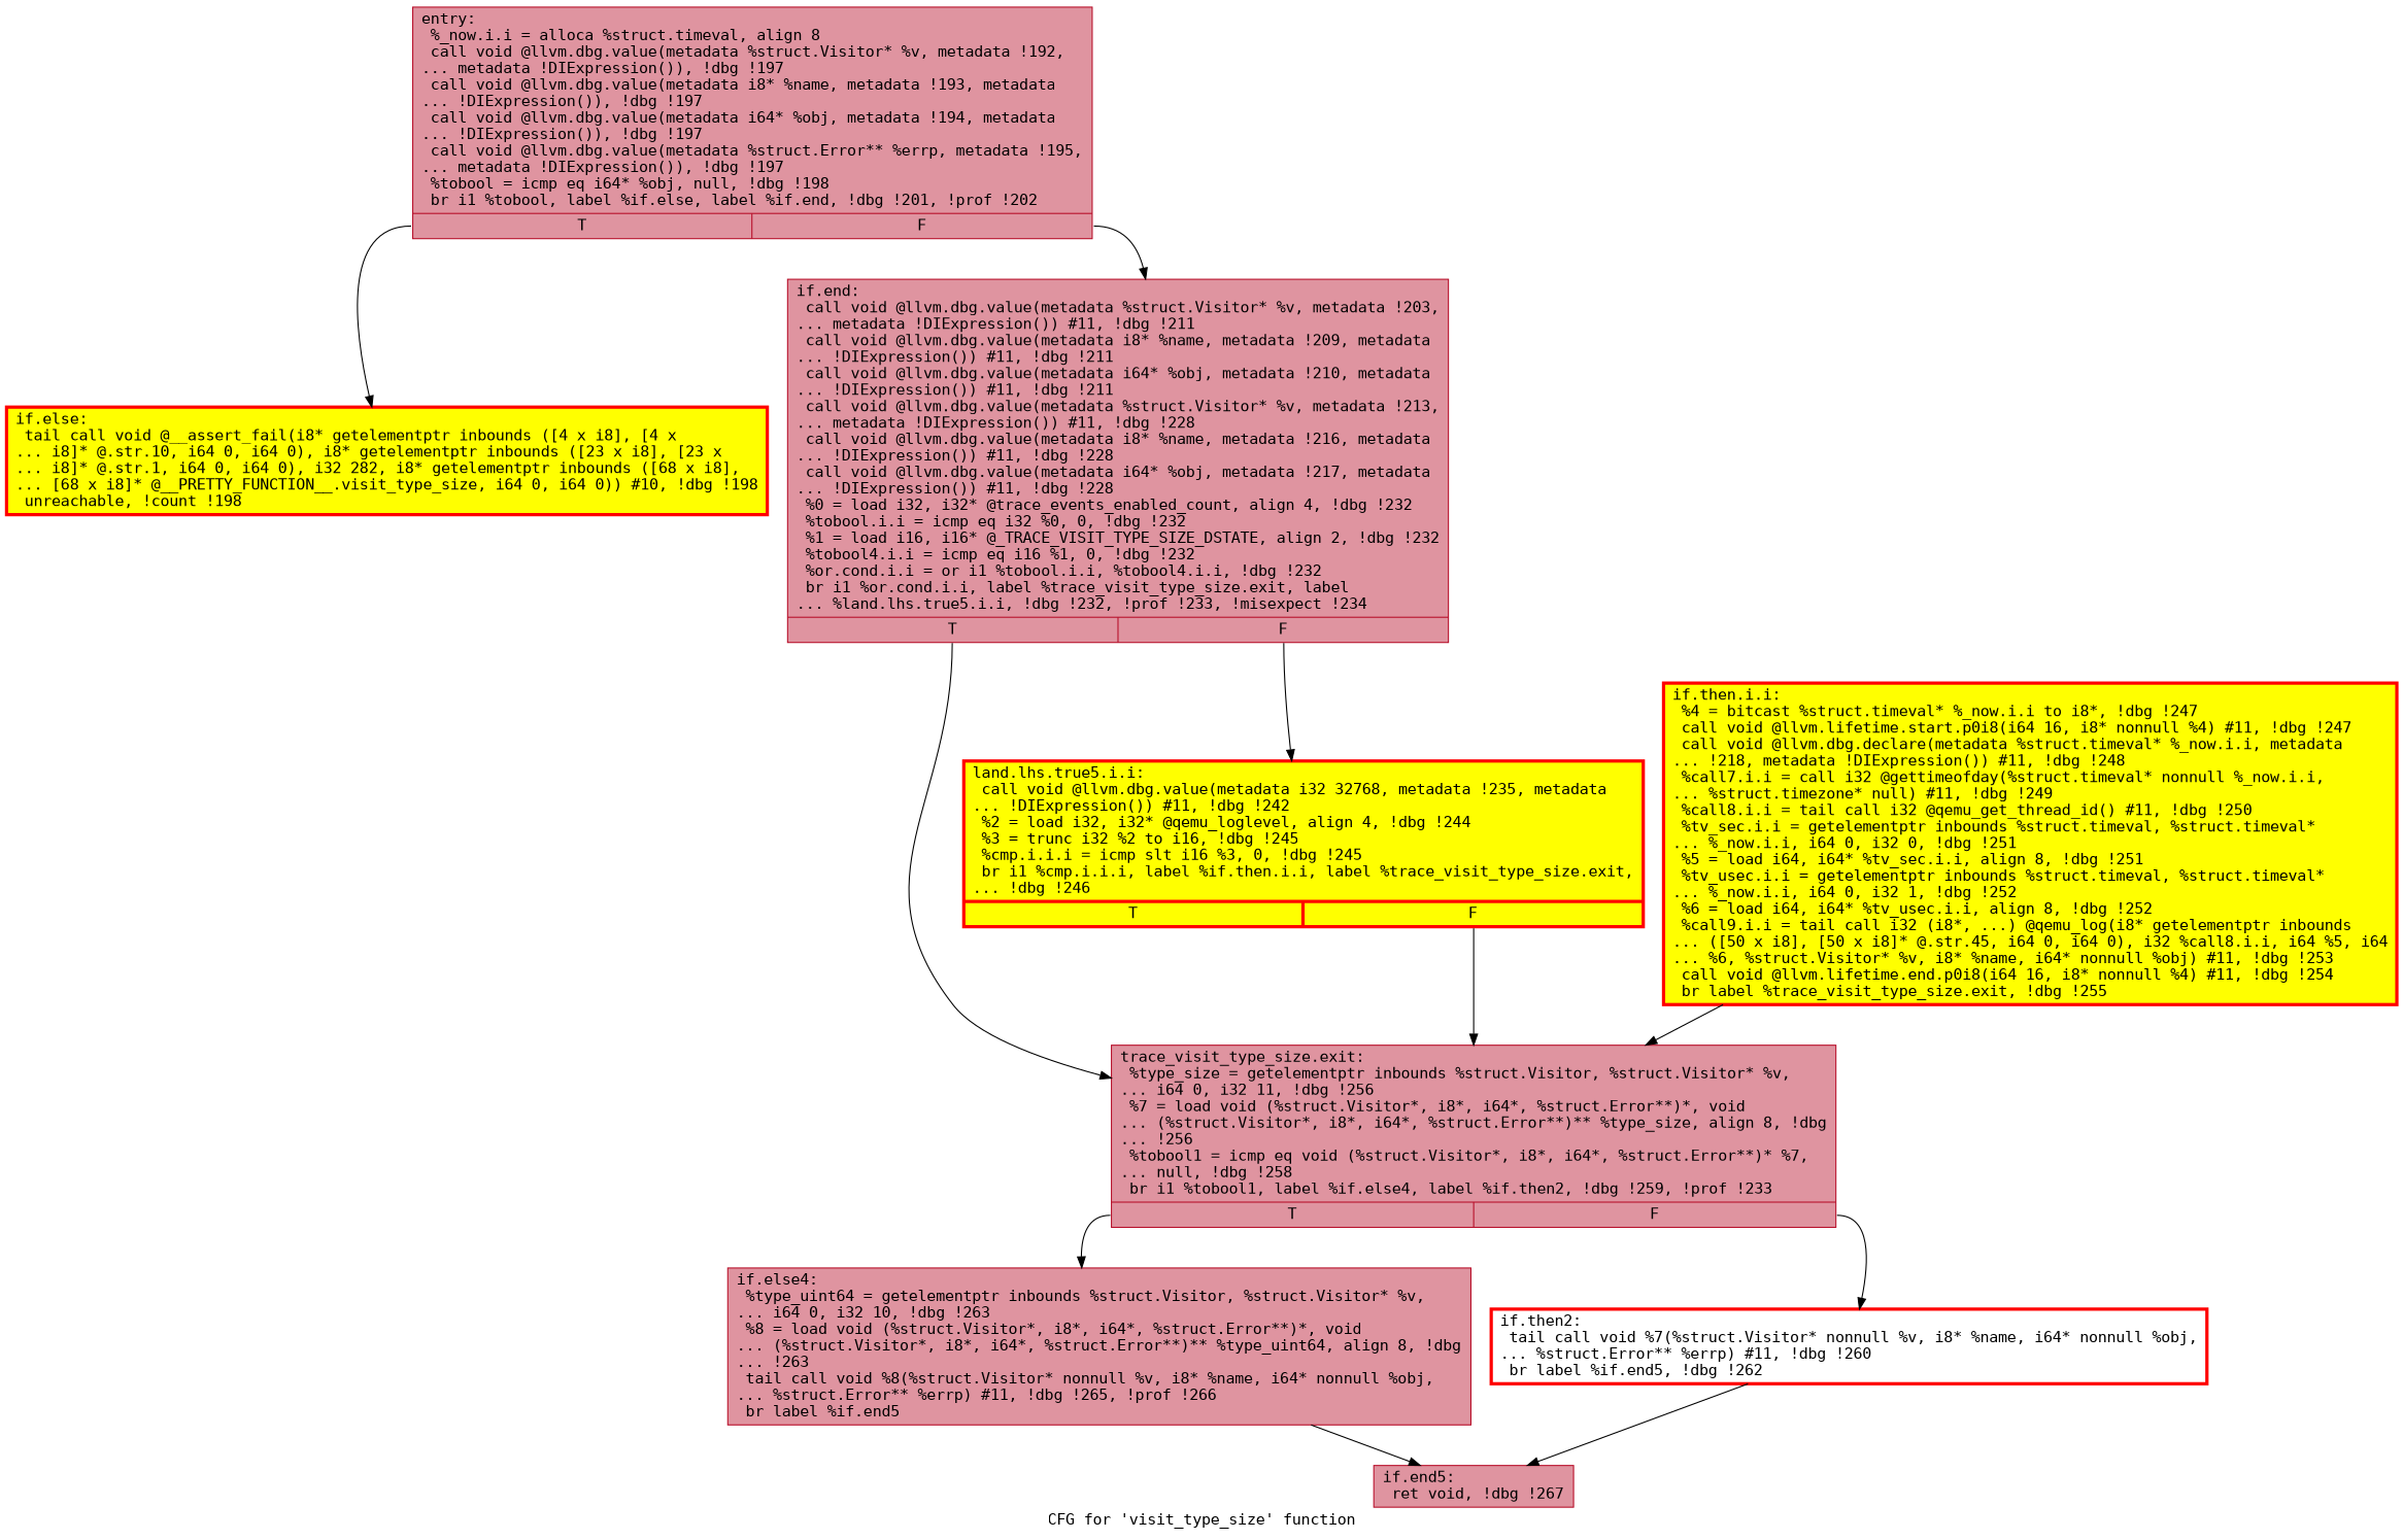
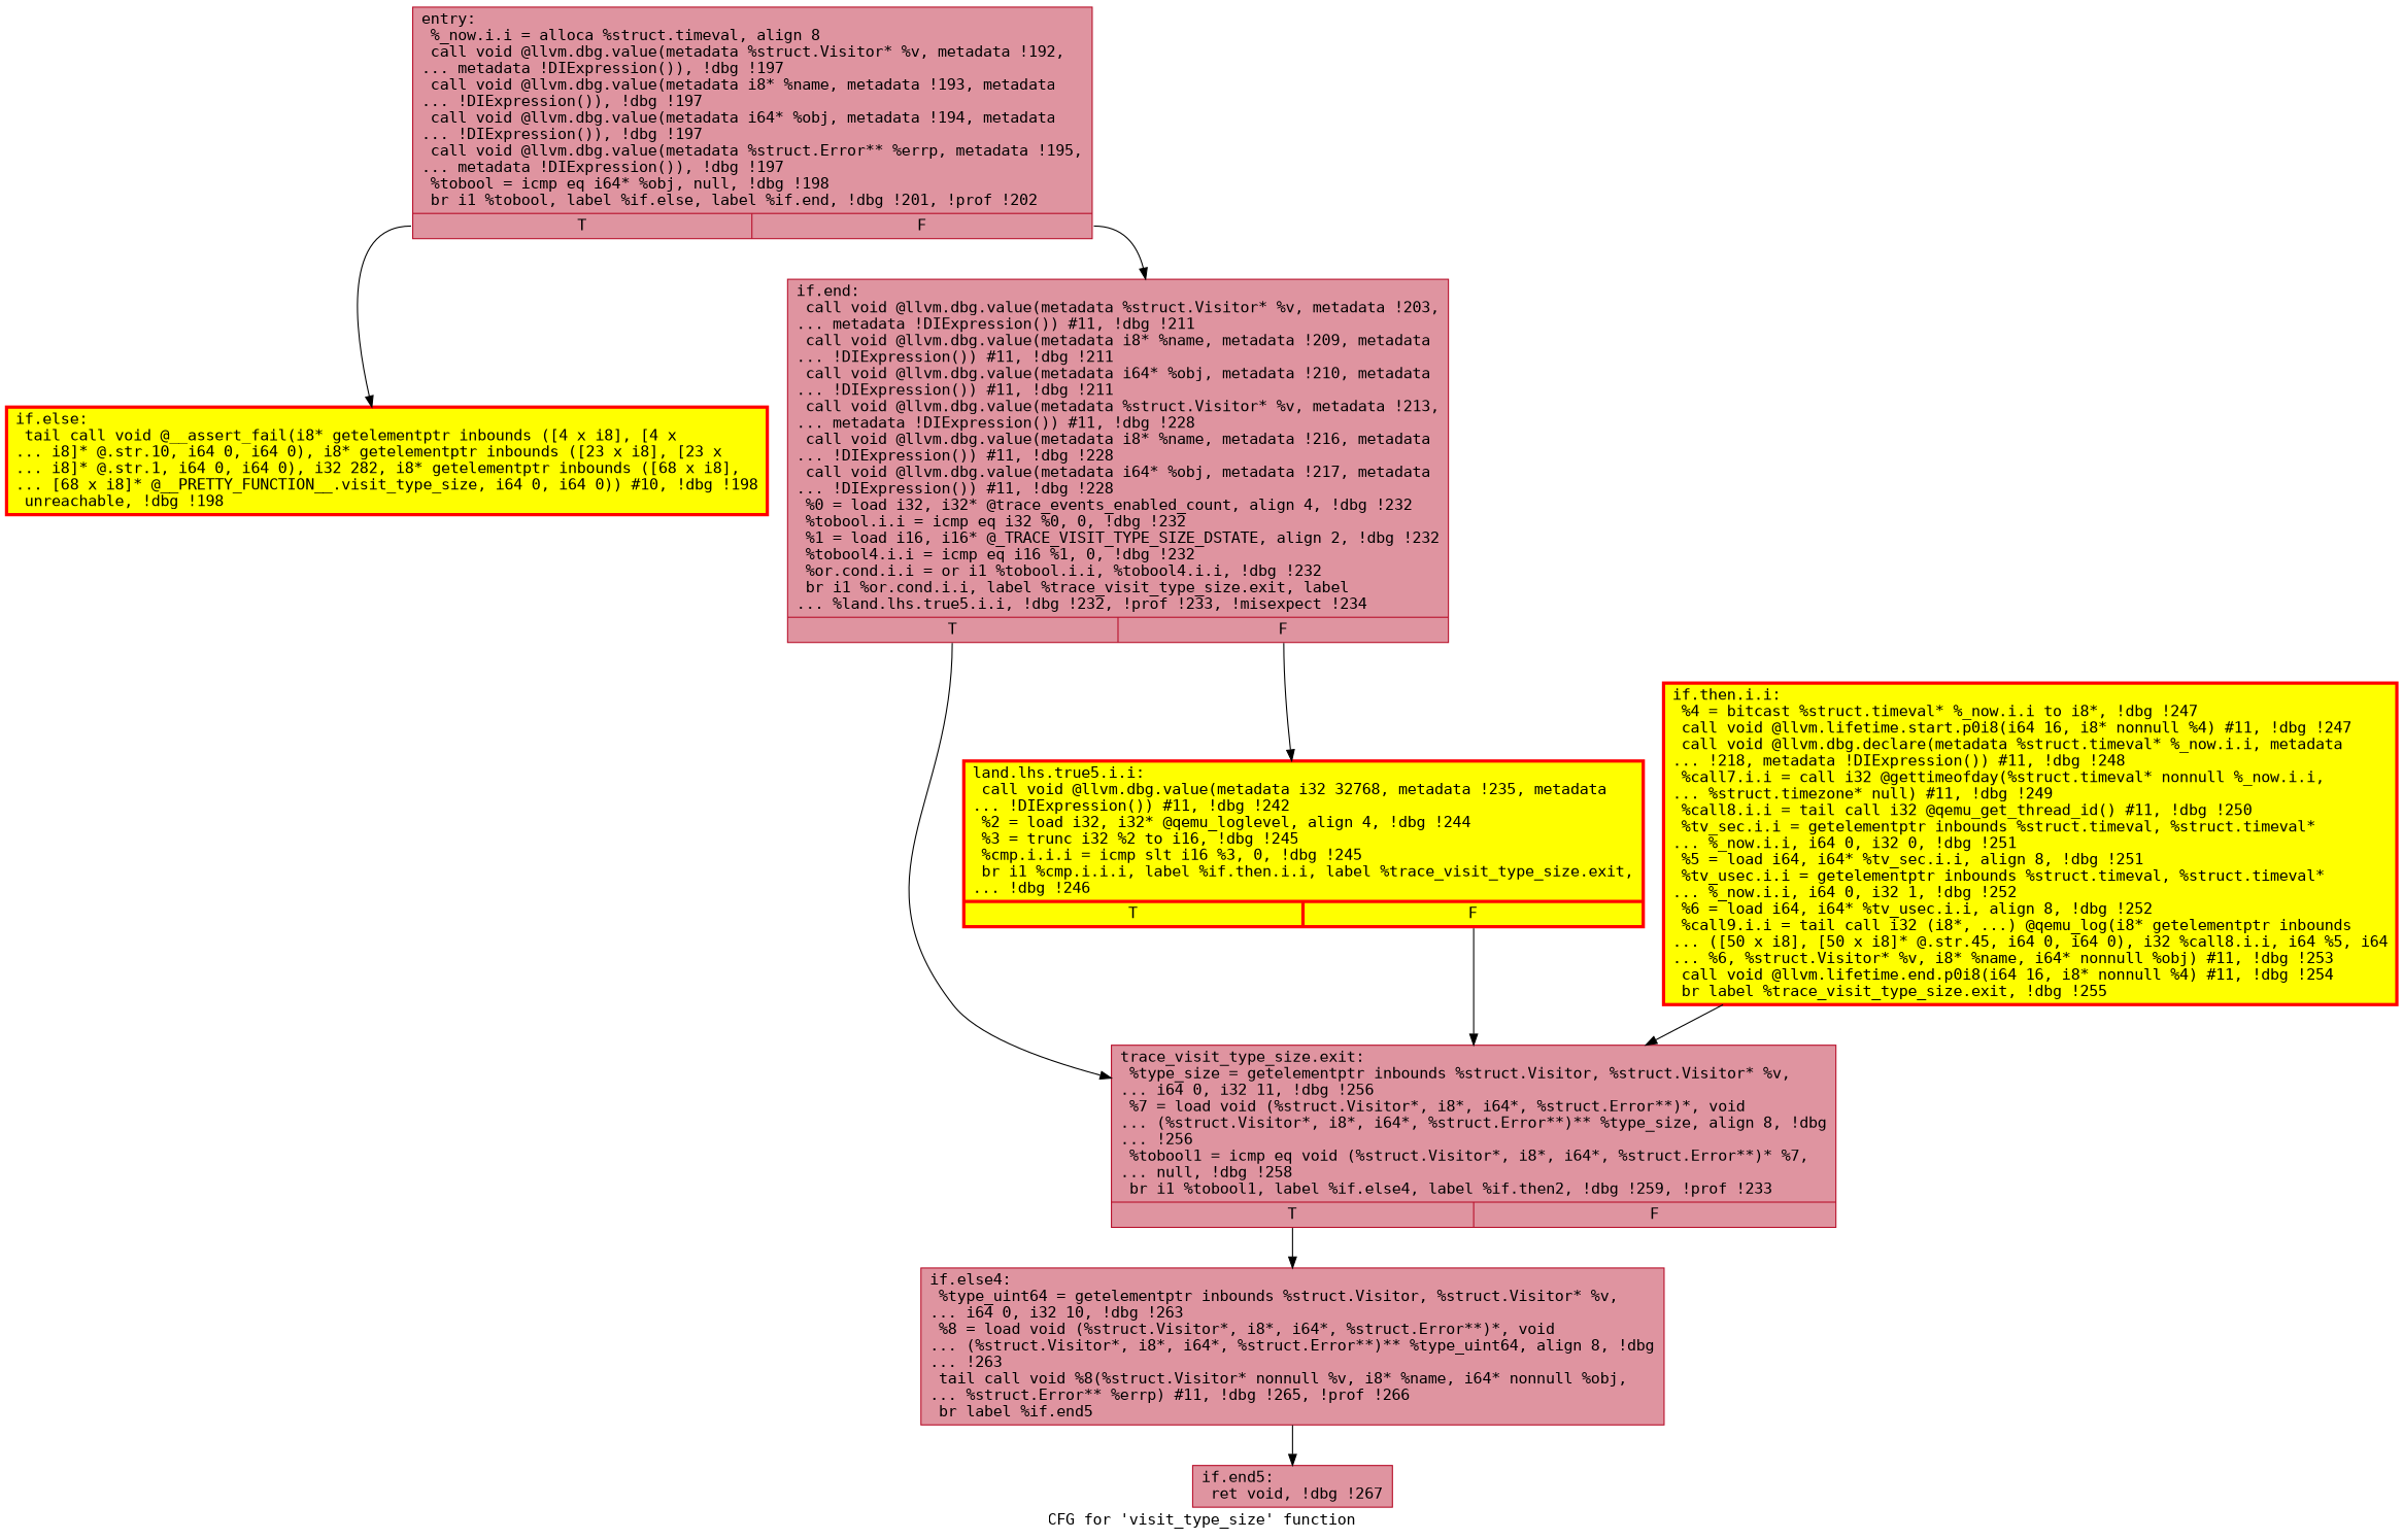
  digraph {
    fontname="DejaVu Sans Mono"
    label="CFG for 'visit_type_size' function"
    node [color="#b70d28ff" fillcolor="#b70d2870" fontname="DejaVu Sans Mono" shape=record style=filled]
    edge [fontname="DejaVu Sans Mono" tailport=s0]
    n1 [label="{entry:\l  %_now.i.i = alloca %struct.timeval, align 8\l  call void @llvm.dbg.value(metadata %struct.Visitor* %v, metadata !192,\l... metadata !DIExpression()), !dbg !197\l  call void @llvm.dbg.value(metadata i8* %name, metadata !193, metadata\l... !DIExpression()), !dbg !197\l  call void @llvm.dbg.value(metadata i64* %obj, metadata !194, metadata\l... !DIExpression()), !dbg !197\l  call void @llvm.dbg.value(metadata %struct.Error** %errp, metadata !195,\l... metadata !DIExpression()), !dbg !197\l  %tobool = icmp eq i64* %obj, null, !dbg !198\l  br i1 %tobool, label %if.else, label %if.end, !dbg !201, !prof !202\l|{<s0>T|<s1>F}}"]
-   n2 [color=red fillcolor=yellow label="{if.else:                                          \l  tail call void @__assert_fail(i8* getelementptr inbounds ([4 x i8], [4 x\l... i8]* @.str.10, i64 0, i64 0), i8* getelementptr inbounds ([23 x i8], [23 x\l... i8]* @.str.1, i64 0, i64 0), i32 282, i8* getelementptr inbounds ([68 x i8],\l... [68 x i8]* @__PRETTY_FUNCTION__.visit_type_size, i64 0, i64 0)) #10, !dbg !198\l  unreachable, !count !198\l}" penwidth=3.0]
+   n2 [color=red fillcolor=yellow label="{if.else:                                          \l  tail call void @__assert_fail(i8* getelementptr inbounds ([4 x i8], [4 x\l... i8]* @.str.10, i64 0, i64 0), i8* getelementptr inbounds ([23 x i8], [23 x\l... i8]* @.str.1, i64 0, i64 0), i32 282, i8* getelementptr inbounds ([68 x i8],\l... [68 x i8]* @__PRETTY_FUNCTION__.visit_type_size, i64 0, i64 0)) #10, !dbg !198\l  unreachable, !dbg !198\l}" penwidth=3.0]
    n3 [label="{if.end:                                           \l  call void @llvm.dbg.value(metadata %struct.Visitor* %v, metadata !203,\l... metadata !DIExpression()) #11, !dbg !211\l  call void @llvm.dbg.value(metadata i8* %name, metadata !209, metadata\l... !DIExpression()) #11, !dbg !211\l  call void @llvm.dbg.value(metadata i64* %obj, metadata !210, metadata\l... !DIExpression()) #11, !dbg !211\l  call void @llvm.dbg.value(metadata %struct.Visitor* %v, metadata !213,\l... metadata !DIExpression()) #11, !dbg !228\l  call void @llvm.dbg.value(metadata i8* %name, metadata !216, metadata\l... !DIExpression()) #11, !dbg !228\l  call void @llvm.dbg.value(metadata i64* %obj, metadata !217, metadata\l... !DIExpression()) #11, !dbg !228\l  %0 = load i32, i32* @trace_events_enabled_count, align 4, !dbg !232\l  %tobool.i.i = icmp eq i32 %0, 0, !dbg !232\l  %1 = load i16, i16* @_TRACE_VISIT_TYPE_SIZE_DSTATE, align 2, !dbg !232\l  %tobool4.i.i = icmp eq i16 %1, 0, !dbg !232\l  %or.cond.i.i = or i1 %tobool.i.i, %tobool4.i.i, !dbg !232\l  br i1 %or.cond.i.i, label %trace_visit_type_size.exit, label\l... %land.lhs.true5.i.i, !dbg !232, !prof !233, !misexpect !234\l|{<s0>T|<s1>F}}"]
    n4 [label="{trace_visit_type_size.exit:                       \l  %type_size = getelementptr inbounds %struct.Visitor, %struct.Visitor* %v,\l... i64 0, i32 11, !dbg !256\l  %7 = load void (%struct.Visitor*, i8*, i64*, %struct.Error**)*, void\l... (%struct.Visitor*, i8*, i64*, %struct.Error**)** %type_size, align 8, !dbg\l... !256\l  %tobool1 = icmp eq void (%struct.Visitor*, i8*, i64*, %struct.Error**)* %7,\l... null, !dbg !258\l  br i1 %tobool1, label %if.else4, label %if.then2, !dbg !259, !prof !233\l|{<s0>T|<s1>F}}"]
    n5 [color=red fillcolor=yellow label="{land.lhs.true5.i.i:                               \l  call void @llvm.dbg.value(metadata i32 32768, metadata !235, metadata\l... !DIExpression()) #11, !dbg !242\l  %2 = load i32, i32* @qemu_loglevel, align 4, !dbg !244\l  %3 = trunc i32 %2 to i16, !dbg !245\l  %cmp.i.i.i = icmp slt i16 %3, 0, !dbg !245\l  br i1 %cmp.i.i.i, label %if.then.i.i, label %trace_visit_type_size.exit,\l... !dbg !246\l|{<s0>T|<s1>F}}" penwidth=3.0]
    n6 [label="{if.else4:                                         \l  %type_uint64 = getelementptr inbounds %struct.Visitor, %struct.Visitor* %v,\l... i64 0, i32 10, !dbg !263\l  %8 = load void (%struct.Visitor*, i8*, i64*, %struct.Error**)*, void\l... (%struct.Visitor*, i8*, i64*, %struct.Error**)** %type_uint64, align 8, !dbg\l... !263\l  tail call void %8(%struct.Visitor* nonnull %v, i8* %name, i64* nonnull %obj,\l... %struct.Error** %errp) #11, !dbg !265, !prof !266\l  br label %if.end5\l}"]
-   n7 [color=red label="{if.then2:                                         \l  tail call void %7(%struct.Visitor* nonnull %v, i8* %name, i64* nonnull %obj,\l... %struct.Error** %errp) #11, !dbg !260\l  br label %if.end5, !dbg !262\l}" penwidth=3.0 fillcolor="" style=""]
    n8 [label="{if.end5:                                          \l  ret void, !dbg !267\l}"]
    n9 [color=red fillcolor=yellow label="{if.then.i.i:                                      \l  %4 = bitcast %struct.timeval* %_now.i.i to i8*, !dbg !247\l  call void @llvm.lifetime.start.p0i8(i64 16, i8* nonnull %4) #11, !dbg !247\l  call void @llvm.dbg.declare(metadata %struct.timeval* %_now.i.i, metadata\l... !218, metadata !DIExpression()) #11, !dbg !248\l  %call7.i.i = call i32 @gettimeofday(%struct.timeval* nonnull %_now.i.i,\l... %struct.timezone* null) #11, !dbg !249\l  %call8.i.i = tail call i32 @qemu_get_thread_id() #11, !dbg !250\l  %tv_sec.i.i = getelementptr inbounds %struct.timeval, %struct.timeval*\l... %_now.i.i, i64 0, i32 0, !dbg !251\l  %5 = load i64, i64* %tv_sec.i.i, align 8, !dbg !251\l  %tv_usec.i.i = getelementptr inbounds %struct.timeval, %struct.timeval*\l... %_now.i.i, i64 0, i32 1, !dbg !252\l  %6 = load i64, i64* %tv_usec.i.i, align 8, !dbg !252\l  %call9.i.i = tail call i32 (i8*, ...) @qemu_log(i8* getelementptr inbounds\l... ([50 x i8], [50 x i8]* @.str.45, i64 0, i64 0), i32 %call8.i.i, i64 %5, i64\l... %6, %struct.Visitor* %v, i8* %name, i64* nonnull %obj) #11, !dbg !253\l  call void @llvm.lifetime.end.p0i8(i64 16, i8* nonnull %4) #11, !dbg !254\l  br label %trace_visit_type_size.exit, !dbg !255\l}" penwidth=3.0]
    n1 -> n2
    n1 -> n3 [tailport=s1]
    n3 -> n4
    n3 -> n5 [tailport=s1]
    n4 -> n6
-   n4 -> n7 [tailport=s1]
    n5 -> n4 [tailport=s1]
    n6 -> n8
-   n7 -> n8
    n9 -> n4
  }
